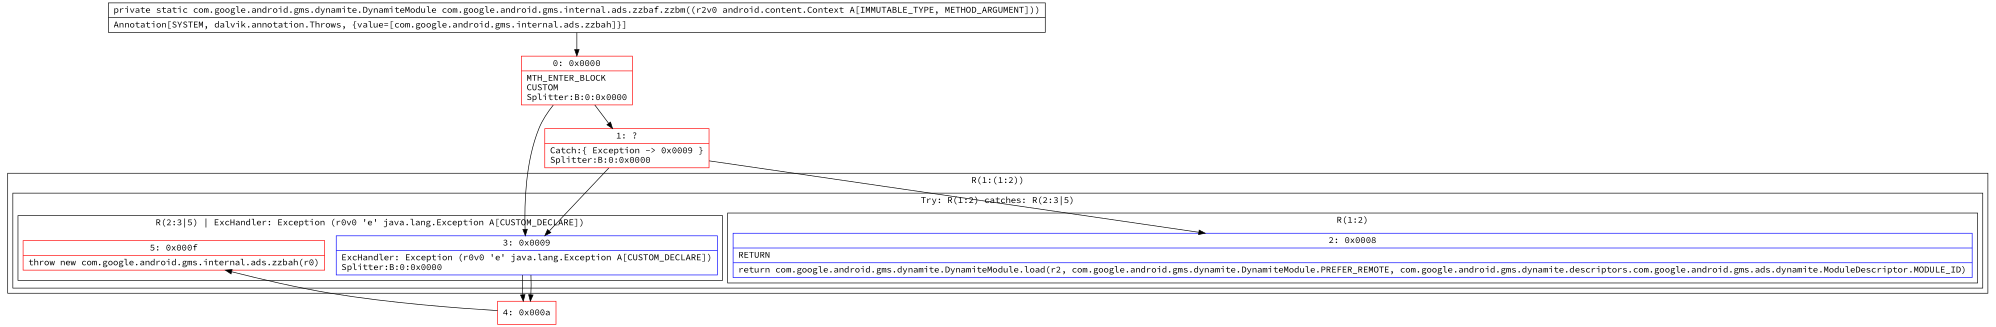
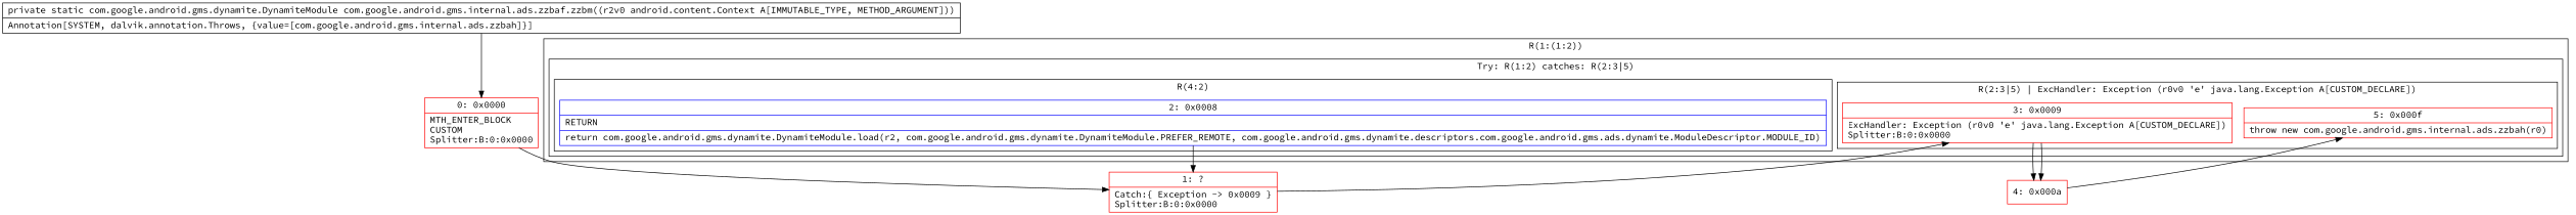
  digraph {
    fontname="Source Code Pro"
    node [color=red fontname="Source Code Pro" shape=record]
    edge [fontname="Source Code Pro"]
    n1 [color=blue label="{2\:\ 0x0008|RETURN\l|return com.google.android.gms.dynamite.DynamiteModule.load(r2, com.google.android.gms.dynamite.DynamiteModule.PREFER_REMOTE, com.google.android.gms.dynamite.descriptors.com.google.android.gms.ads.dynamite.ModuleDescriptor.MODULE_ID)\l}"]
-   n2 [color=blue label="{3\:\ 0x0009|ExcHandler: Exception (r0v0 'e' java.lang.Exception A[CUSTOM_DECLARE])\lSplitter:B:0:0x0000\l}"]
+   n2 [label="{3\:\ 0x0009|ExcHandler: Exception (r0v0 'e' java.lang.Exception A[CUSTOM_DECLARE])\lSplitter:B:0:0x0000\l}"]
    n3 [label="{5\:\ 0x000f|throw new com.google.android.gms.internal.ads.zzbah(r0)\l}"]
    n4 [label="{4\:\ 0x000a}"]
    n5 [label="{0\:\ 0x0000|MTH_ENTER_BLOCK\lCUSTOM\lSplitter:B:0:0x0000\l}"]
    n6 [label="{1\:\ ?|Catch:\{ Exception \-\> 0x0009 \}\lSplitter:B:0:0x0000\l}"]
    n7 [label="{private static com.google.android.gms.dynamite.DynamiteModule com.google.android.gms.internal.ads.zzbaf.zzbm((r2v0 android.content.Context A[IMMUTABLE_TYPE, METHOD_ARGUMENT]))  | Annotation[SYSTEM, dalvik.annotation.Throws, \{value=[com.google.android.gms.internal.ads.zzbah]\}]\l}" color=""]
    subgraph cluster_1 {
      label="R(1:(1:2))"
      subgraph cluster_2 {
        label="Try: R(1:2) catches: R(2:3|5)"
        subgraph cluster_3 {
-         label="R(1:2)"
+         label="R(4:2)"
          n1
        }
        subgraph cluster_4 {
          label="R(2:3|5) | ExcHandler: Exception (r0v0 'e' java.lang.Exception A[CUSTOM_DECLARE])\l"
          n2
          n3
        }
      }
    }
    subgraph cluster_5 {
      label="R(2:3|5) | ExcHandler: Exception (r0v0 'e' java.lang.Exception A[CUSTOM_DECLARE])\l"
    }
    n2 -> n4
    n2 -> n4
    n4 -> n3
-   n5 -> n2
    n5 -> n6
-   n6 -> n1
+   n1 -> n6
    n6 -> n2
    n7 -> n5
  }
